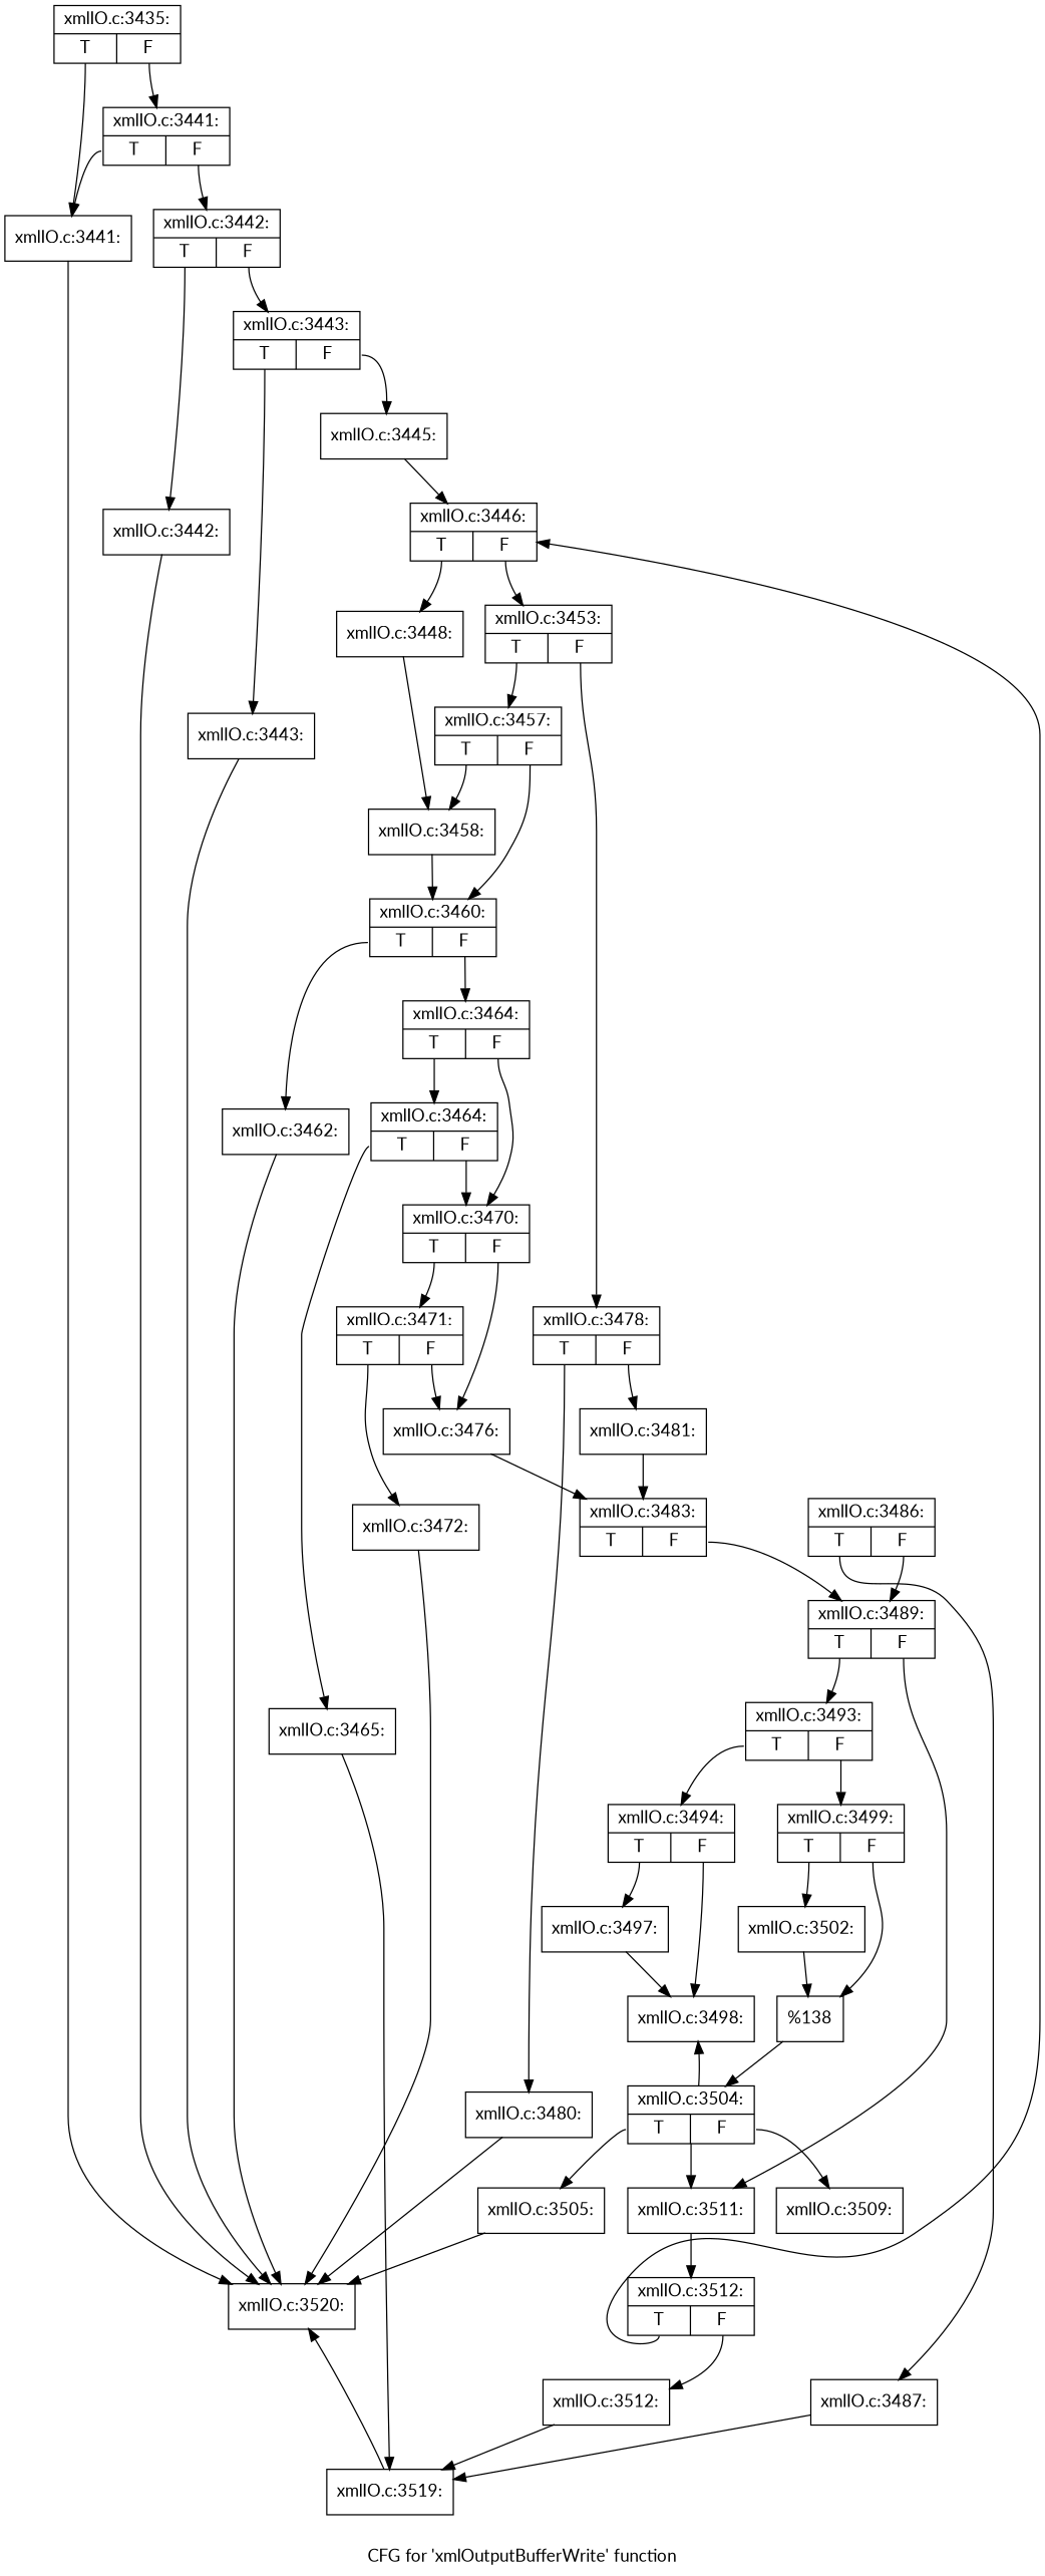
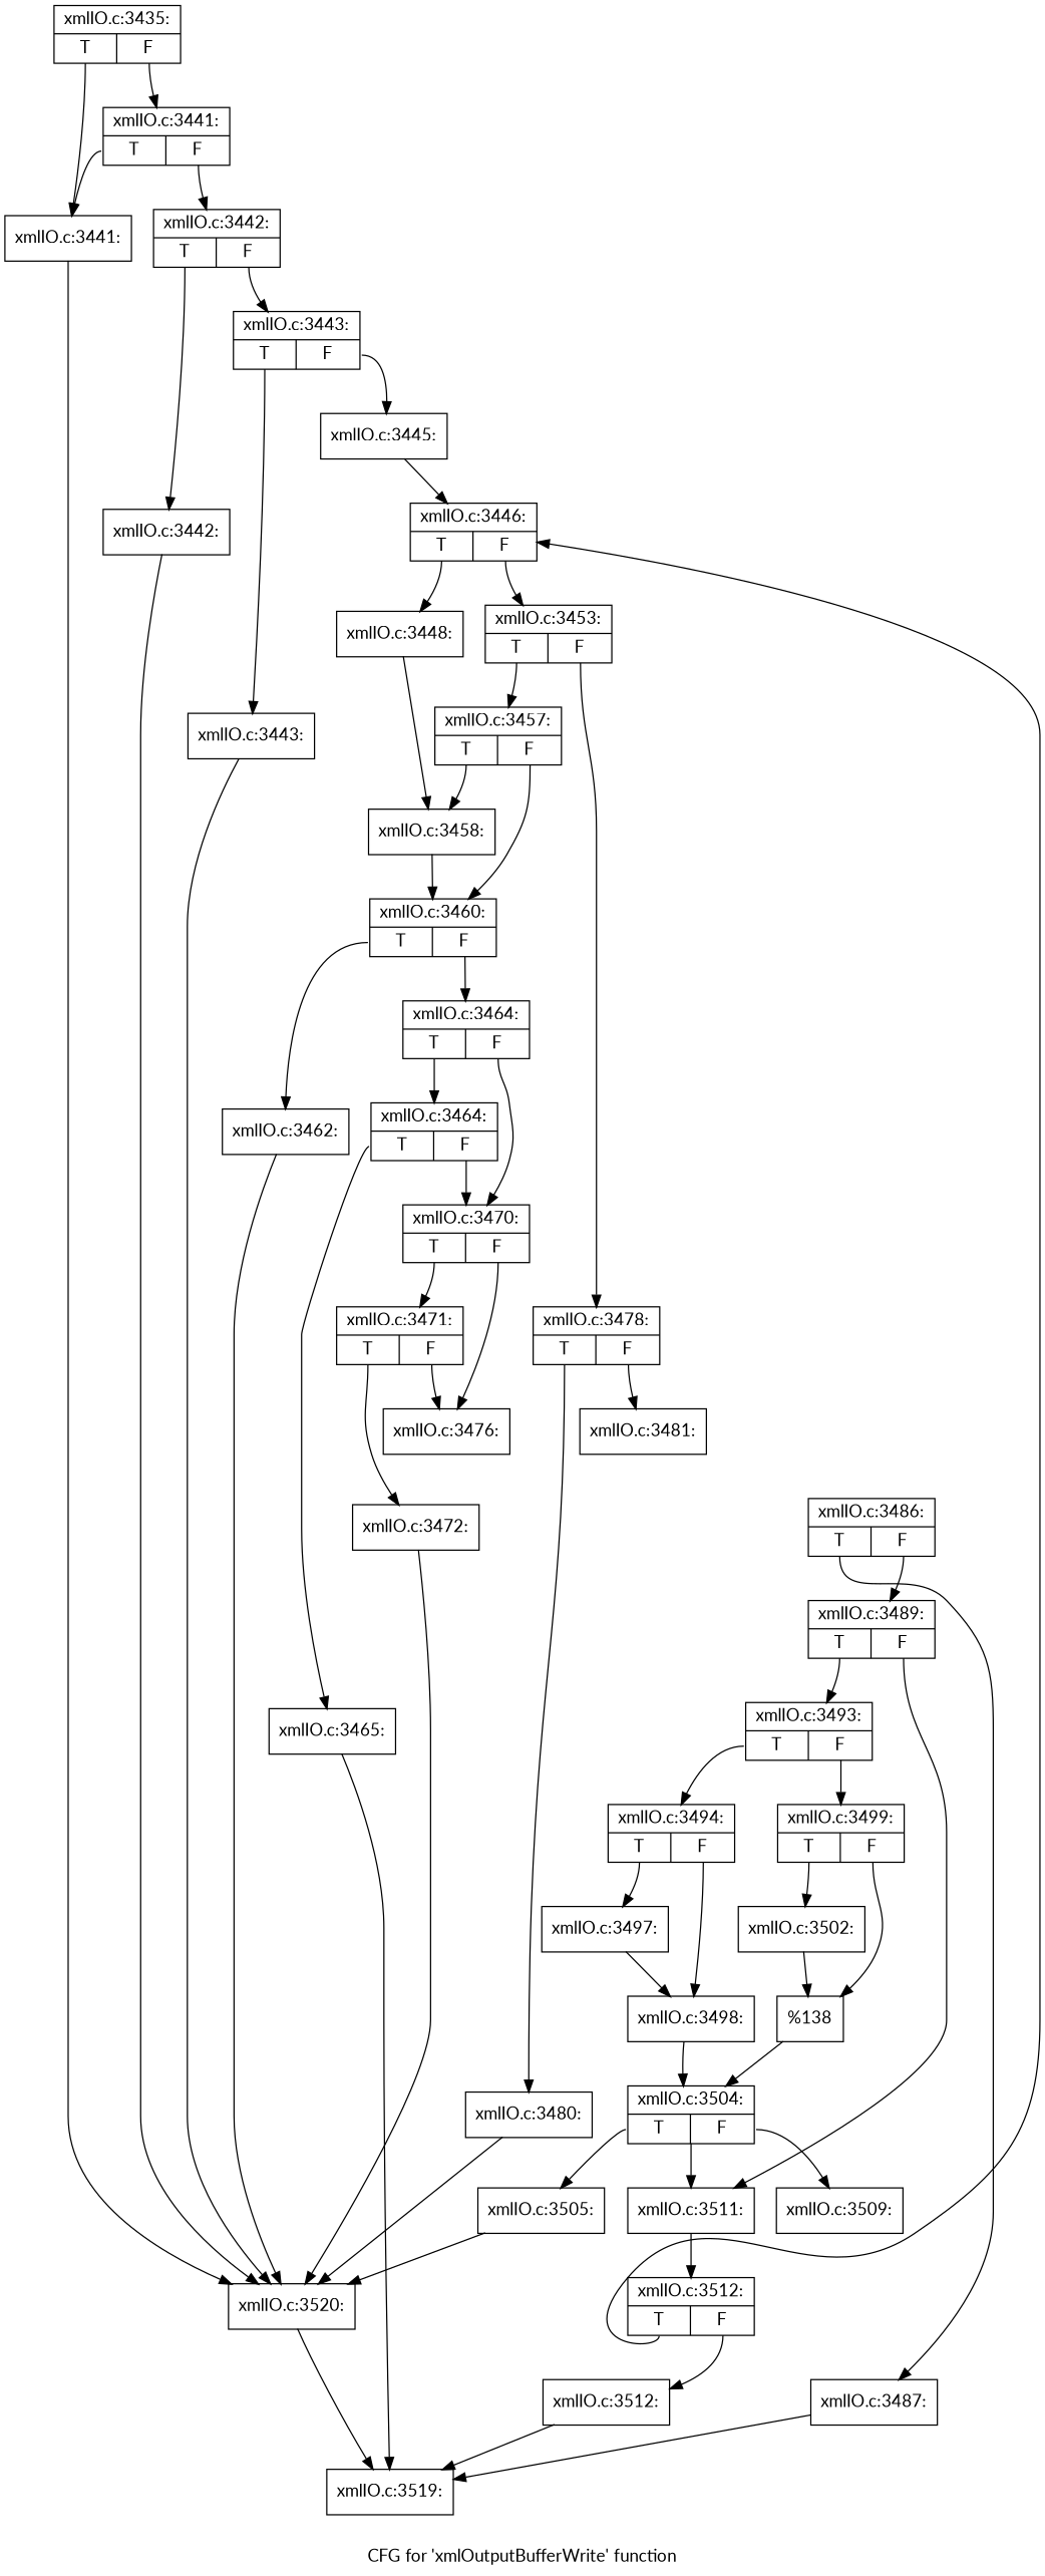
  digraph {
    fontname=Lato
    label="CFG for 'xmlOutputBufferWrite' function"
    node [fontname=Lato shape=record]
    edge [fontname=Lato]
    n1 [label="{xmlIO.c:3435:|{<s0>T|<s1>F}}"]
    n2 [label="{xmlIO.c:3441:}"]
    n3 [label="{xmlIO.c:3441:|{<s0>T|<s1>F}}"]
    n4 [label="{xmlIO.c:3520:}"]
    n5 [label="{xmlIO.c:3442:|{<s0>T|<s1>F}}"]
    n6 [label="{xmlIO.c:3442:}"]
    n7 [label="{xmlIO.c:3443:|{<s0>T|<s1>F}}"]
    n8 [label="{xmlIO.c:3443:}"]
    n9 [label="{xmlIO.c:3445:}"]
    n10 [label="{xmlIO.c:3446:|{<s0>T|<s1>F}}"]
    n11 [label="{xmlIO.c:3448:}"]
    n12 [label="{xmlIO.c:3453:|{<s0>T|<s1>F}}"]
    n13 [label="{xmlIO.c:3458:}"]
    n14 [label="{xmlIO.c:3457:|{<s0>T|<s1>F}}"]
    n15 [label="{xmlIO.c:3478:|{<s0>T|<s1>F}}"]
    n16 [label="{xmlIO.c:3460:|{<s0>T|<s1>F}}"]
    n17 [label="{xmlIO.c:3480:}"]
    n18 [label="{xmlIO.c:3481:}"]
    n19 [label="{xmlIO.c:3462:}"]
    n20 [label="{xmlIO.c:3464:|{<s0>T|<s1>F}}"]
-   n21 [label="{xmlIO.c:3483:|{<s0>T|<s1>F}}"]
    n22 [label="{xmlIO.c:3464:|{<s0>T|<s1>F}}"]
    n23 [label="{xmlIO.c:3470:|{<s0>T|<s1>F}}"]
    n24 [label="{xmlIO.c:3465:}"]
    n25 [label="{xmlIO.c:3471:|{<s0>T|<s1>F}}"]
    n26 [label="{xmlIO.c:3476:}"]
    n27 [label="{xmlIO.c:3519:}"]
    n28 [label="{xmlIO.c:3472:}"]
    n29 [label="{xmlIO.c:3489:|{<s0>T|<s1>F}}"]
    n30 [label="{xmlIO.c:3486:|{<s0>T|<s1>F}}"]
    n31 [label="{xmlIO.c:3487:}"]
    n32 [label="{xmlIO.c:3493:|{<s0>T|<s1>F}}"]
    n33 [label="{xmlIO.c:3511:}"]
    n34 [label="{xmlIO.c:3494:|{<s0>T|<s1>F}}"]
    n35 [label="{xmlIO.c:3499:|{<s0>T|<s1>F}}"]
    n36 [label="{xmlIO.c:3512:|{<s0>T|<s1>F}}"]
    n37 [label="{xmlIO.c:3497:}"]
    n38 [label="{xmlIO.c:3498:}"]
    n39 [label="{xmlIO.c:3502:}"]
    n40 [label="{%138}"]
    n41 [label="{xmlIO.c:3512:}"]
    n42 [label="{xmlIO.c:3504:|{<s0>T|<s1>F}}"]
    n43 [label="{xmlIO.c:3505:}"]
    n44 [label="{xmlIO.c:3509:}"]
    n1 -> n2 [tailport=s0]
    n1 -> n3 [tailport=s1]
    n2 -> n4
    n3 -> n2 [tailport=s0]
    n3 -> n5 [tailport=s1]
    n5 -> n6 [tailport=s0]
    n5 -> n7 [tailport=s1]
    n6 -> n4
    n7 -> n8 [tailport=s0]
    n7 -> n9 [tailport=s1]
    n8 -> n4
    n9 -> n10
    n10 -> n11 [tailport=s0]
    n10 -> n12 [tailport=s1]
    n11 -> n13
    n12 -> n14 [tailport=s0]
    n12 -> n15 [tailport=s1]
    n13 -> n16
    n14 -> n13 [tailport=s0]
    n14 -> n16 [tailport=s1]
    n15 -> n17 [tailport=s0]
    n15 -> n18 [tailport=s1]
    n16 -> n19 [tailport=s0]
    n16 -> n20 [tailport=s1]
    n17 -> n4
-   n18 -> n21
    n19 -> n4
    n20 -> n22 [tailport=s0]
    n20 -> n23 [tailport=s1]
-   n21 -> n29 [tailport=s1]
    n22 -> n23 [tailport=s1]
    n22 -> n24 [tailport=s0]
    n23 -> n25 [tailport=s0]
    n23 -> n26 [tailport=s1]
    n24 -> n27
    n25 -> n26 [tailport=s1]
    n25 -> n28 [tailport=s0]
-   n26 -> n21
-   n27 -> n4
+   n4 -> n27
    n28 -> n4
    n29 -> n32 [tailport=s0]
    n29 -> n33 [tailport=s1]
    n30 -> n29 [tailport=s1]
    n30 -> n31 [tailport=s0]
    n31 -> n27
    n32 -> n34 [tailport=s0]
    n32 -> n35 [tailport=s1]
    n33 -> n36
    n34 -> n37 [tailport=s0]
    n34 -> n38 [tailport=s1]
    n35 -> n39 [tailport=s0]
    n35 -> n40 [tailport=s1]
    n36 -> n10 [tailport=s0]
    n36 -> n41 [tailport=s1]
    n37 -> n38
-   n42 -> n38
+   n38 -> n42
    n39 -> n40
    n40 -> n42
    n41 -> n27
    n42 -> n33
    n42 -> n43 [tailport=s0]
    n42 -> n44 [tailport=s1]
    n43 -> n4
  }
